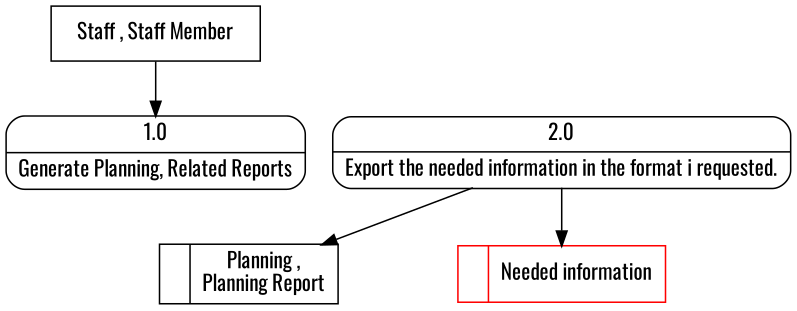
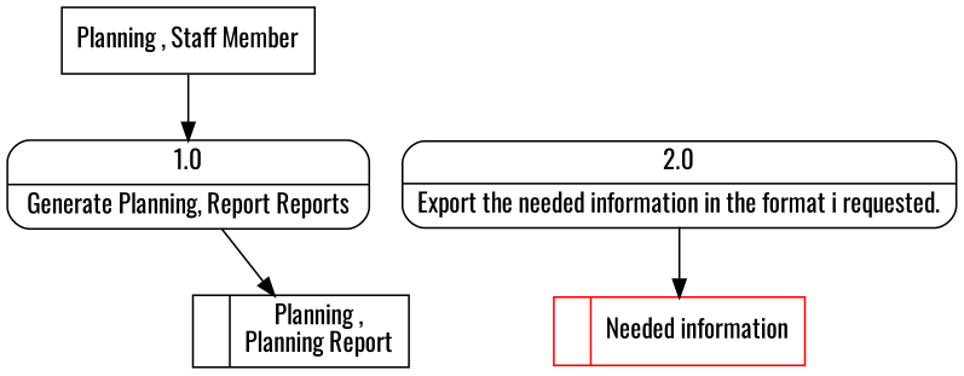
  digraph {
    fontname=Oswald
    node [fontname=Oswald shape=record]
    edge [fontname=Oswald]
    n1 [label="<f0>  |<f1> Planning ,\nPlanning Report "]
-   n2 [label="Staff , Staff Member" shape=box]
-   n3 [label="{<f0> 1.0|<f1> Generate Planning, Related Reports }" shape=Mrecord]
+   n2 [label="Planning , Staff Member" shape=box]
+   n3 [label="{<f0> 1.0|<f1> Generate Planning, Report Reports }" shape=Mrecord]
    n4 [label="{<f0> 2.0|<f1> Export the needed information in the format i requested. }" shape=Mrecord]
    n5 [color=red label="<f0>  |<f1> Needed information "]
    n2 -> n3
-   n4 -> n1
+   n3 -> n1
    n4 -> n5
  }
